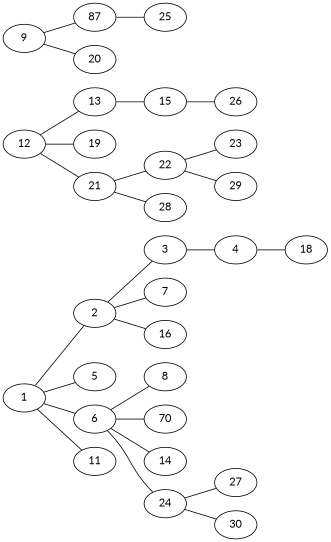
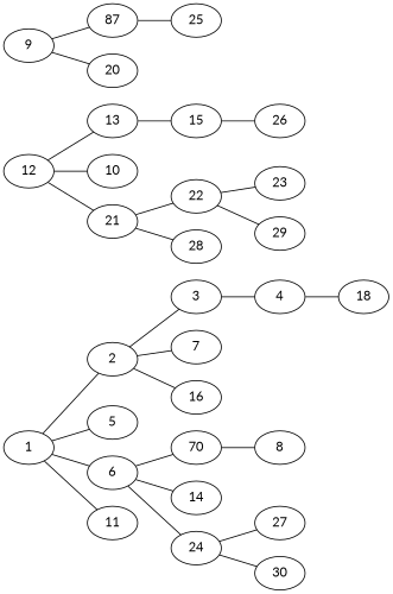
  graph {
    fontname=Lato
    rankdir=LR
    node [fontname=Lato]
    edge [fontname=Lato]
    1
    2
    5
    6
    11
    3
    7
    16
    8
    n10 [label=70]
    14
    24
    4
    27
    30
    12
    13
-   19
+   19 [label=10]
    21
    18
    n21 [label=87]
    9
    20
    25
    15
    22
    28
    26
    23
    29
    1 -- 2
    1 -- 5
    1 -- 6
    1 -- 11
    2 -- 3
    2 -- 7
    2 -- 16
-   6 -- 8
+   n10 -- 8
    6 -- n10
    6 -- 14
    6 -- 24
    3 -- 4
    24 -- 27
    24 -- 30
    4 -- 18
    12 -- 13
    12 -- 19
    12 -- 21
    13 -- 15
    21 -- 22
    21 -- 28
    n21 -- 25
    9 -- n21
    9 -- 20
    15 -- 26
    22 -- 23
    22 -- 29
  }
